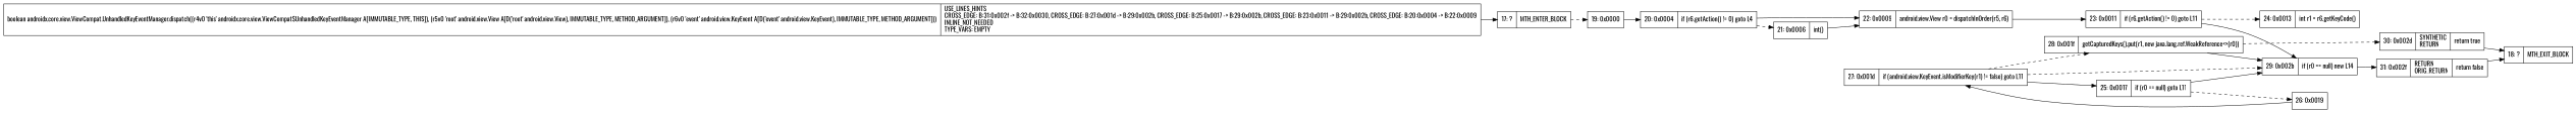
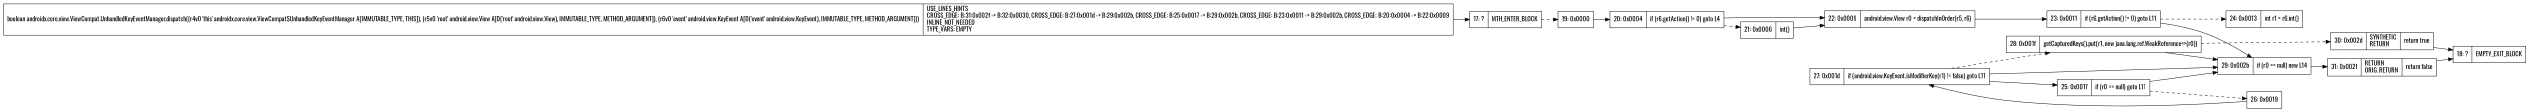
  digraph {
    fontname=Oswald
    rankdir=LR
    node [fontname=Oswald shape=record]
    edge [fontname=Oswald]
    n1 [label="{17\:\ ?|MTH_ENTER_BLOCK\l}"]
    n2 [label="{19\:\ 0x0000}"]
    n3 [label="{20\:\ 0x0004|if (r6.getAction() != 0) goto L4\l}"]
    n4 [label="{21\:\ 0x0006|int()\l}"]
    n5 [label="{22\:\ 0x0009|android.view.View r0 = dispatchInOrder(r5, r6)\l}"]
    n6 [label="{23\:\ 0x0011|if (r6.getAction() != 0) goto L11\l}"]
-   n7 [label="{24\:\ 0x0013|int r1 = r6.getKeyCode()\l}"]
+   n7 [label="{24\:\ 0x0013|int r1 = r6.int()\l}"]
    n8 [label="{29\:\ 0x002b|if (r0 == null) new L14\l}"]
    n9 [label="{31\:\ 0x002f|RETURN\lORIG_RETURN\l|return false\l}"]
    n10 [label="{25\:\ 0x0017|if (r0 == null) goto L11\l}"]
    n11 [label="{26\:\ 0x0019}"]
    n12 [label="{27\:\ 0x001d|if (android.view.KeyEvent.isModifierKey(r1) != false) goto L11\l}"]
    n13 [label="{28\:\ 0x001f|getCapturedKeys().put(r1, new java.lang.ref.WeakReference\<\>(r0))\l}"]
    n14 [label="{30\:\ 0x002d|SYNTHETIC\lRETURN\l|return true\l}"]
-   n15 [label="{18\:\ ?|MTH_EXIT_BLOCK\l}"]
+   n15 [label="{18\:\ ?|EMPTY_EXIT_BLOCK\l}"]
    n16 [label="{boolean androidx.core.view.ViewCompat.UnhandledKeyEventManager.dispatch((r4v0 'this' androidx.core.view.ViewCompat$UnhandledKeyEventManager A[IMMUTABLE_TYPE, THIS]), (r5v0 'root' android.view.View A[D('root' android.view.View), IMMUTABLE_TYPE, METHOD_ARGUMENT]), (r6v0 'event' android.view.KeyEvent A[D('event' android.view.KeyEvent), IMMUTABLE_TYPE, METHOD_ARGUMENT]))  | USE_LINES_HINTS\lCROSS_EDGE: B:31:0x002f \-\> B:32:0x0030, CROSS_EDGE: B:27:0x001d \-\> B:29:0x002b, CROSS_EDGE: B:25:0x0017 \-\> B:29:0x002b, CROSS_EDGE: B:23:0x0011 \-\> B:29:0x002b, CROSS_EDGE: B:20:0x0004 \-\> B:22:0x0009\lINLINE_NOT_NEEDED\lTYPE_VARS: EMPTY\l}"]
    n1 -> n2 [style=dashed]
    n2 -> n3
    n3 -> n4 [style=dashed]
    n3 -> n5
    n4 -> n5
    n5 -> n6
    n6 -> n7 [style=dashed]
    n6 -> n8
    n8 -> n9
    n9 -> n15
    n10 -> n8
    n10 -> n11 [style=dashed]
    n11 -> n12
-   n12 -> n8 [style=dashed]
+   n12 -> n8
    n12 -> n10
    n12 -> n13 [style=dashed]
    n13 -> n8
    n13 -> n14 [style=dashed]
    n14 -> n15
    n16 -> n1
  }
